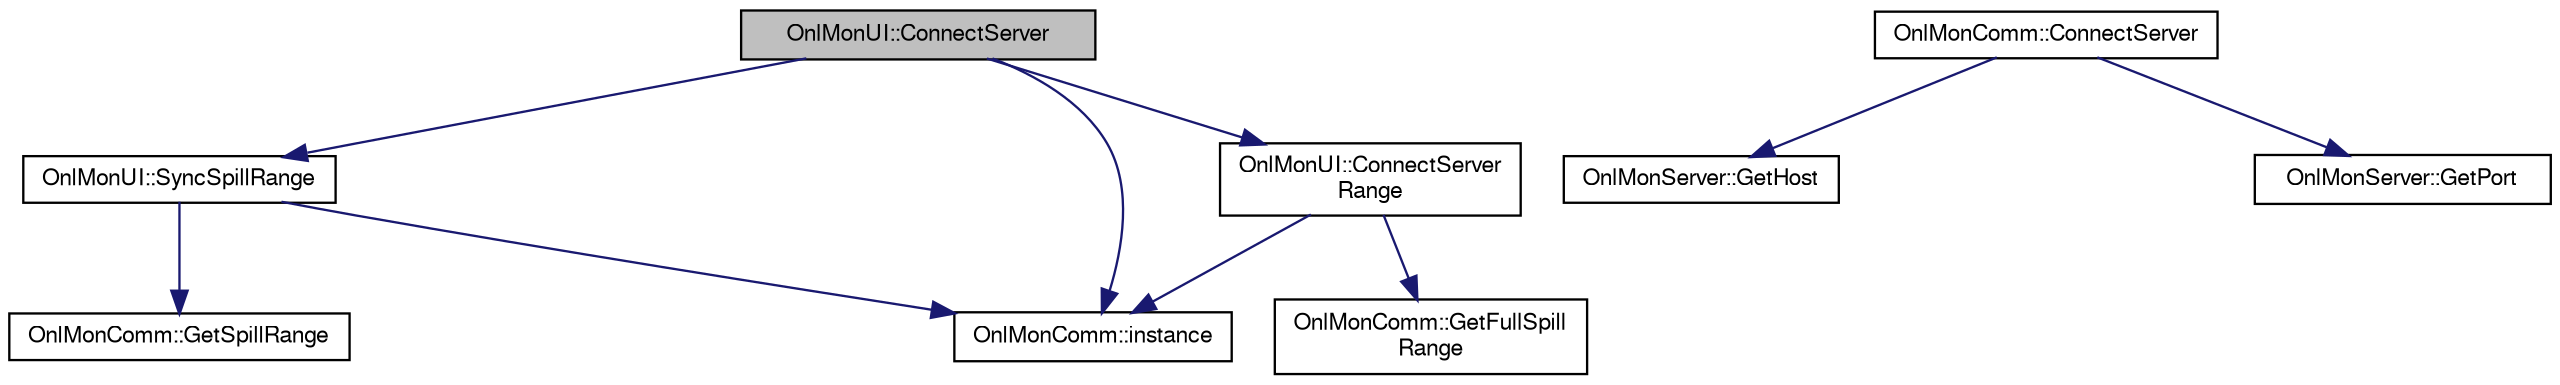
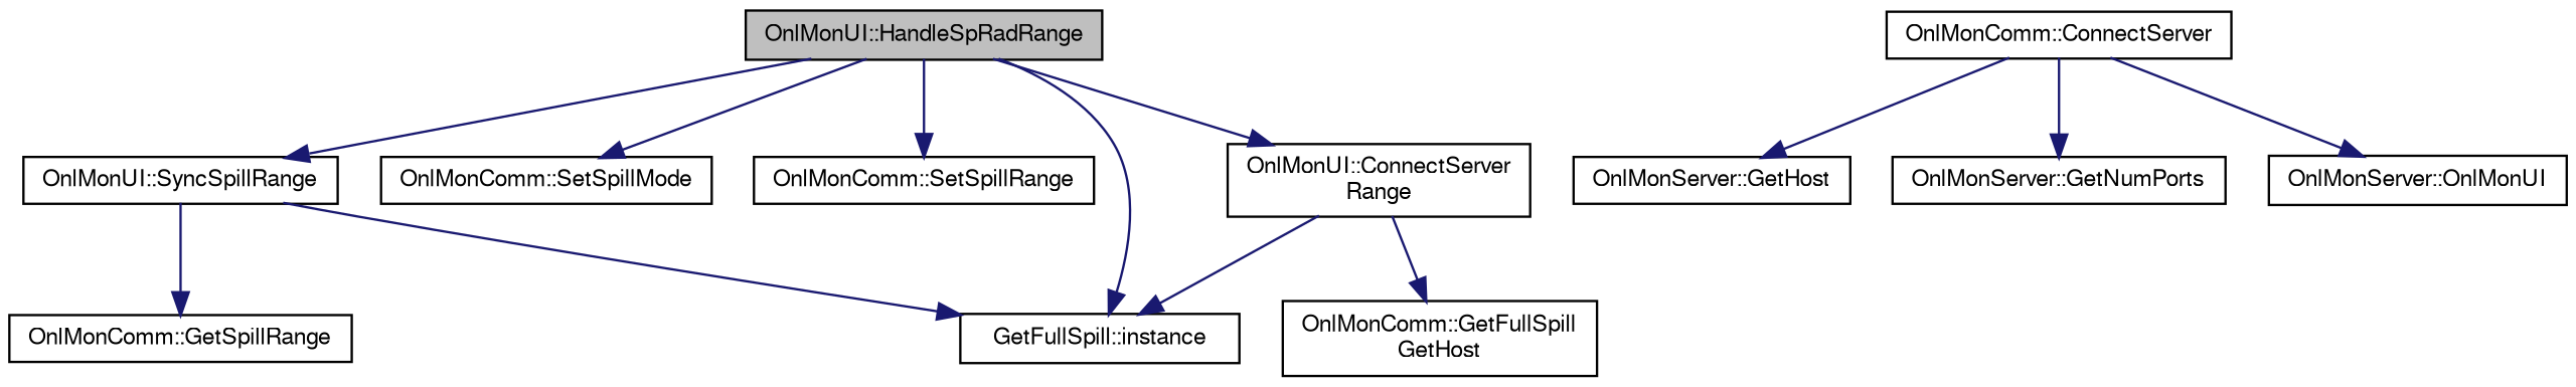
  digraph {
    rankdir=TB
    node [color=black fontname=FreeSans fontsize=10 shape=record]
    edge [color=midnightblue fontname=FreeSans fontsize=10 labelfontname=FreeSans labelfontsize=10 style=solid]
-   n1 [fillcolor=grey75 fontcolor=black height=0.2 label="OnlMonUI::ConnectServer" style=filled width=0.4]
-   n2 [height=0.2 label="OnlMonComm::instance" width=0.4]
+   n1 [fillcolor=grey75 fontcolor=black height=0.2 label="OnlMonUI::HandleSpRadRange" style=filled width=0.4]
+   n2 [height=0.2 label="GetFullSpill::instance" width=0.4]
+   n3 [height=0.2 label="OnlMonComm::SetSpillMode" width=0.4]
+   n4 [height=0.2 label="OnlMonComm::SetSpillRange" width=0.4]
    n5 [height=0.2 label="OnlMonUI::SyncSpillRange" width=0.4]
    n6 [height=0.2 label="OnlMonUI::ConnectServer\lRange" width=0.4]
-   n7 [height=0.2 label="OnlMonComm::GetFullSpill\lRange" width=0.4]
+   n7 [height=0.2 label="OnlMonComm::GetFullSpill\lGetHost" width=0.4]
    n8 [height=0.2 label="OnlMonComm::GetSpillRange" width=0.4]
    n9 [height=0.2 label="OnlMonComm::ConnectServer" width=0.4]
    n10 [height=0.2 label="OnlMonServer::GetHost" width=0.4]
-   n12 [height=0.2 label="OnlMonServer::GetPort" width=0.4]
+   n11 [height=0.2 label="OnlMonServer::GetNumPorts" width=0.4]
+   n12 [height=0.2 label="OnlMonServer::OnlMonUI" width=0.4]
    n1 -> n2
+   n1 -> n3
+   n1 -> n4
    n1 -> n5
    n1 -> n6
    n5 -> n2
    n5 -> n8
    n6 -> n2
    n6 -> n7
    n9 -> n10
+   n9 -> n11
    n9 -> n12
  }
